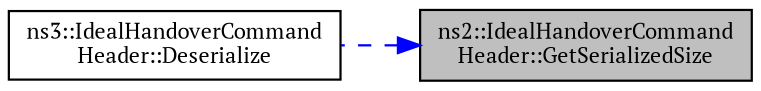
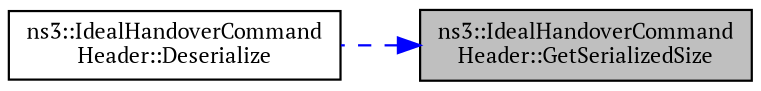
  digraph {
    rankdir=RL
    fontname="PT Serif"
    node [color=black fontname="PT Serif" fontsize=10 shape=record style=filled]
-   n1 [fillcolor=grey75 fontcolor=black height=0.2 label="ns2::IdealHandoverCommand\lHeader::GetSerializedSize" width=0.4]
+   n1 [fillcolor=grey75 fontcolor=black height=0.2 label="ns3::IdealHandoverCommand\lHeader::GetSerializedSize" width=0.4]
    n2 [fillcolor=white height=0.2 label="ns3::IdealHandoverCommand\lHeader::Deserialize" width=0.4]
    n1 -> n2 [color=blue dir=back fontname="PT Serif" fontsize=10 labelfontname=Helvetica labelfontsize=10 style=dashed]
  }
